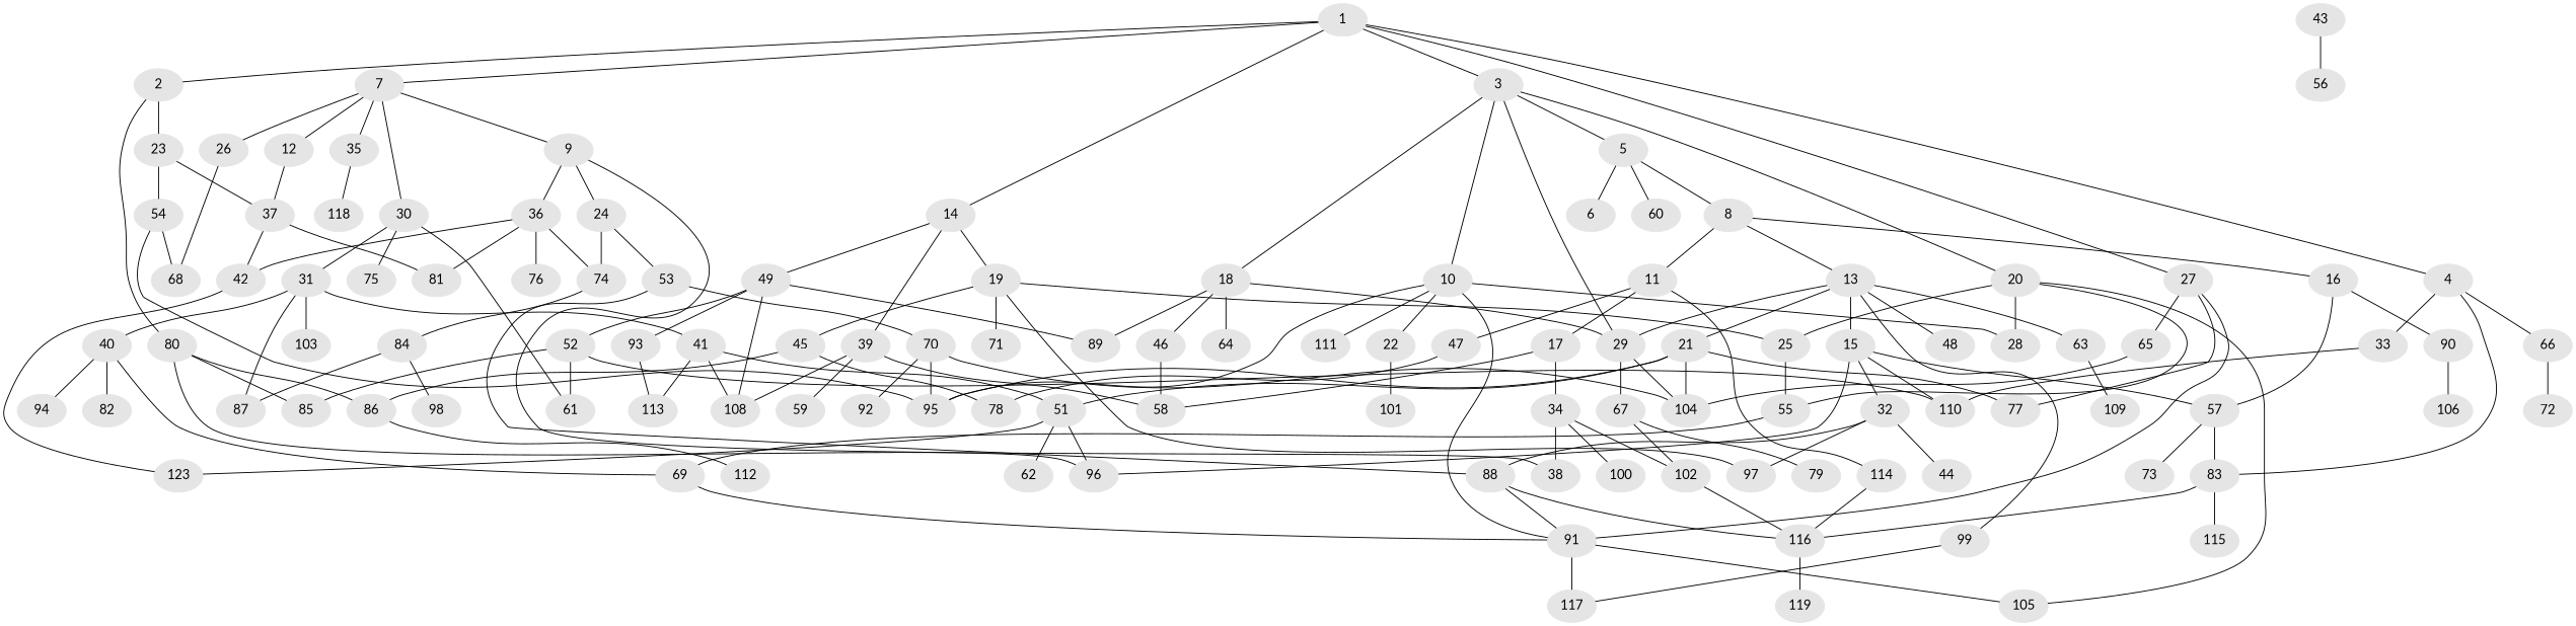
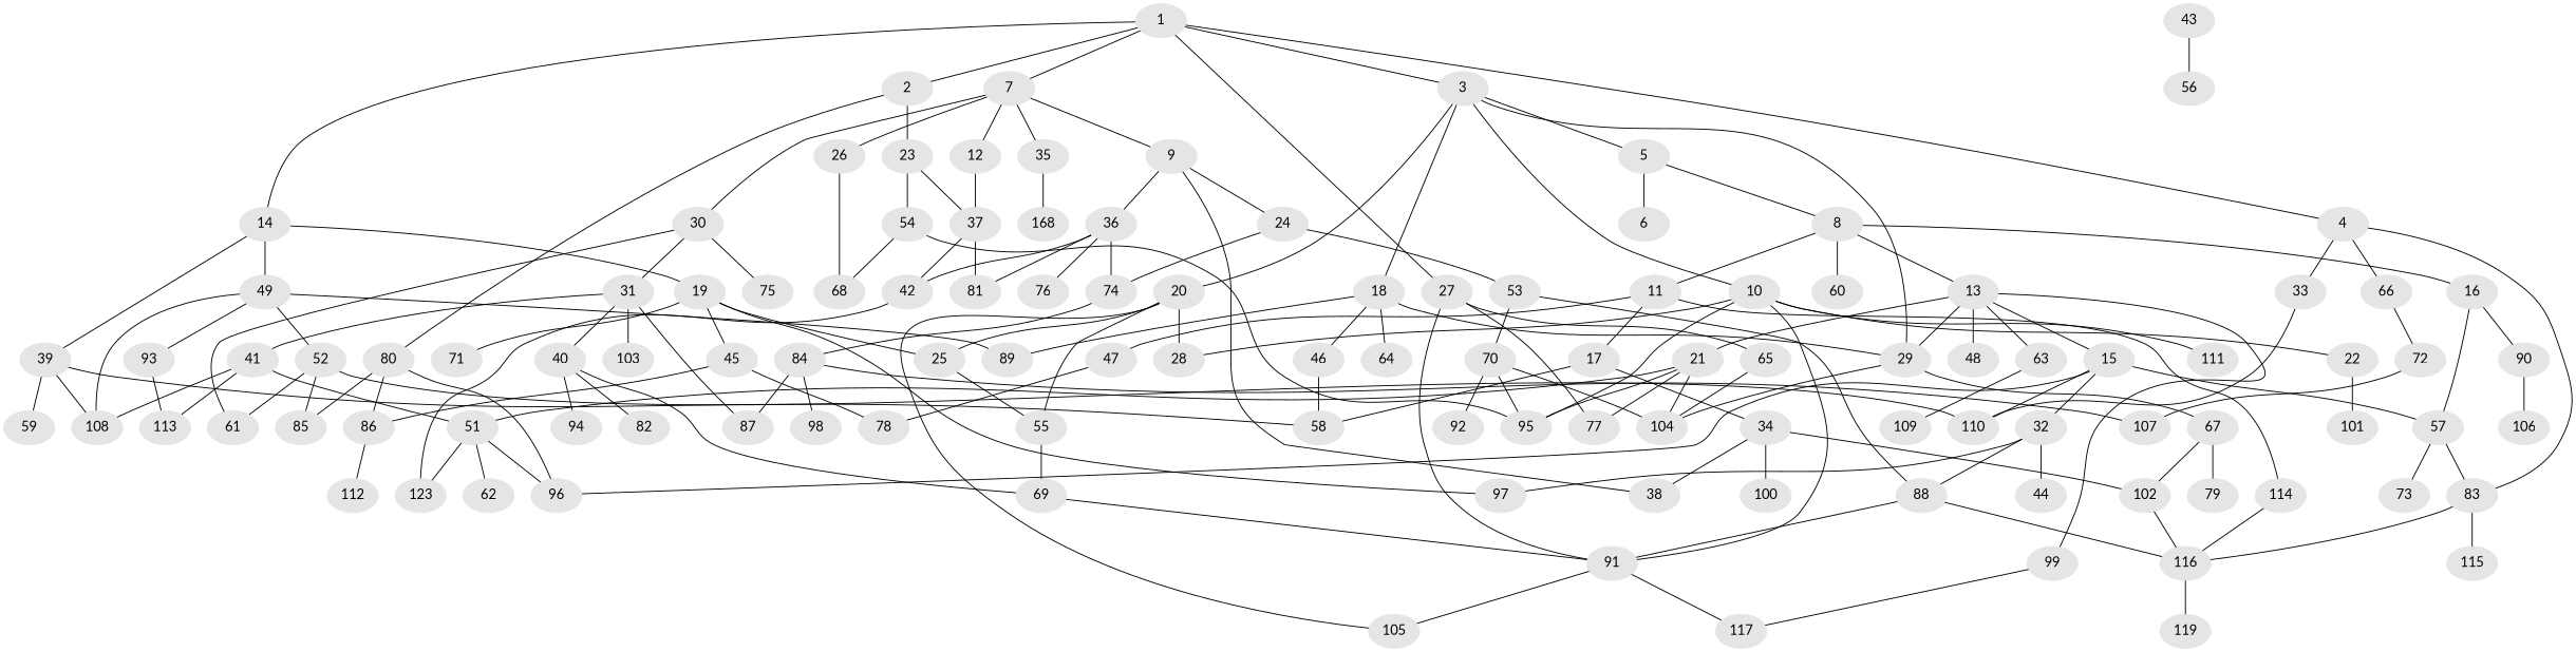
  graph {
    fontname=Lato
    node [color=gray90 fontname=Lato style=filled]
    edge [fontname=Lato]
    1
    2
    3
    4
    7
    14
    27
    23
    80
    5
    10
    18
    20
    29
    33
    66
    83
    9
    12
    26
    30
    35
    19
    39
    49
    91
    77
    65
    37
    54
    96
    86
    85
    6
    8
    60
    22
    28
    95
    111
    46
    64
    89
    25
    55
    105
    104
    67
    110
    72
    115
    116
    11
    13
    16
    24
    36
    38
    68
    31
    61
    75
-   118
+   118 [label=168]
    17
    47
    114
    15
    21
    48
    63
    99
    57
    90
    53
    74
    42
    76
    81
    101
    117
    34
    58
    78
    32
    51
    43
    56
    109
    45
    71
    97
    59
    108
    52
    93
    44
    88
    73
    106
    100
    102
    69
    n103 [label=123]
    62
    70
    84
    79
    40
    41
    87
    103
    82
    94
    113
    112
    92
+   107
    98
    119
    1 -- 2
    1 -- 3
    1 -- 4
    1 -- 7
    1 -- 14
    1 -- 27
    2 -- 23
    2 -- 80
    3 -- 5
    3 -- 10
    3 -- 18
    3 -- 20
    3 -- 29
    4 -- 33
    4 -- 66
    4 -- 83
    7 -- 9
    7 -- 12
    7 -- 26
    7 -- 30
    7 -- 35
    14 -- 19
    14 -- 39
    14 -- 49
    27 -- 91
    27 -- 77
    27 -- 65
    23 -- 37
    23 -- 54
    80 -- 96
    80 -- 86
    80 -- 85
    5 -- 6
    5 -- 8
-   5 -- 60
+   8 -- 60
    10 -- 91
    10 -- 22
    10 -- 28
    10 -- 95
    10 -- 111
    18 -- 29
    18 -- 46
    18 -- 64
    18 -- 89
    20 -- 28
    20 -- 25
    20 -- 55
    20 -- 105
    29 -- 104
    29 -- 67
    33 -- 110
    66 -- 72
    83 -- 115
    83 -- 116
    9 -- 24
    9 -- 36
    9 -- 38
    12 -- 37
    26 -- 68
    30 -- 31
    30 -- 61
    30 -- 75
    35 -- 118
    19 -- 25
    19 -- 45
    19 -- 71
    19 -- 97
    39 -- 58
    39 -- 59
    39 -- 108
    49 -- 89
    49 -- 108
    49 -- 52
    49 -- 93
    91 -- 105
    91 -- 117
    65 -- 104
    37 -- 42
    37 -- 81
    54 -- 95
    54 -- 68
    86 -- 112
    8 -- 11
    8 -- 13
    8 -- 16
    22 -- 101
    46 -- 58
    25 -- 55
    55 -- 69
    67 -- 102
    67 -- 79
+   72 -- 107
    116 -- 119
    11 -- 17
    11 -- 47
    11 -- 114
    13 -- 29
    13 -- 15
    13 -- 21
    13 -- 48
    13 -- 63
    13 -- 99
    16 -- 57
    16 -- 90
    24 -- 53
    24 -- 74
    36 -- 74
    36 -- 42
    36 -- 76
    36 -- 81
    31 -- 40
    31 -- 41
    31 -- 87
    31 -- 103
    17 -- 34
    17 -- 58
    47 -- 78
    114 -- 116
    15 -- 96
    15 -- 110
    15 -- 57
    15 -- 32
    21 -- 77
    21 -- 95
    21 -- 104
    21 -- 51
    63 -- 109
    99 -- 117
    57 -- 83
    57 -- 73
    90 -- 106
    53 -- 88
    53 -- 70
    74 -- 84
    42 -- n103
    34 -- 38
    34 -- 100
    34 -- 102
    32 -- 97
    32 -- 44
    32 -- 88
    51 -- 96
    51 -- n103
    51 -- 62
    43 -- 56
    45 -- 86
    45 -- 78
    52 -- 85
    52 -- 110
    52 -- 61
    93 -- 113
    88 -- 91
    88 -- 116
    102 -- 116
    69 -- 91
    70 -- 95
    70 -- 104
    70 -- 92
    84 -- 87
+   84 -- 107
    84 -- 98
    40 -- 69
    40 -- 82
    40 -- 94
    41 -- 51
    41 -- 108
    41 -- 113
  }
